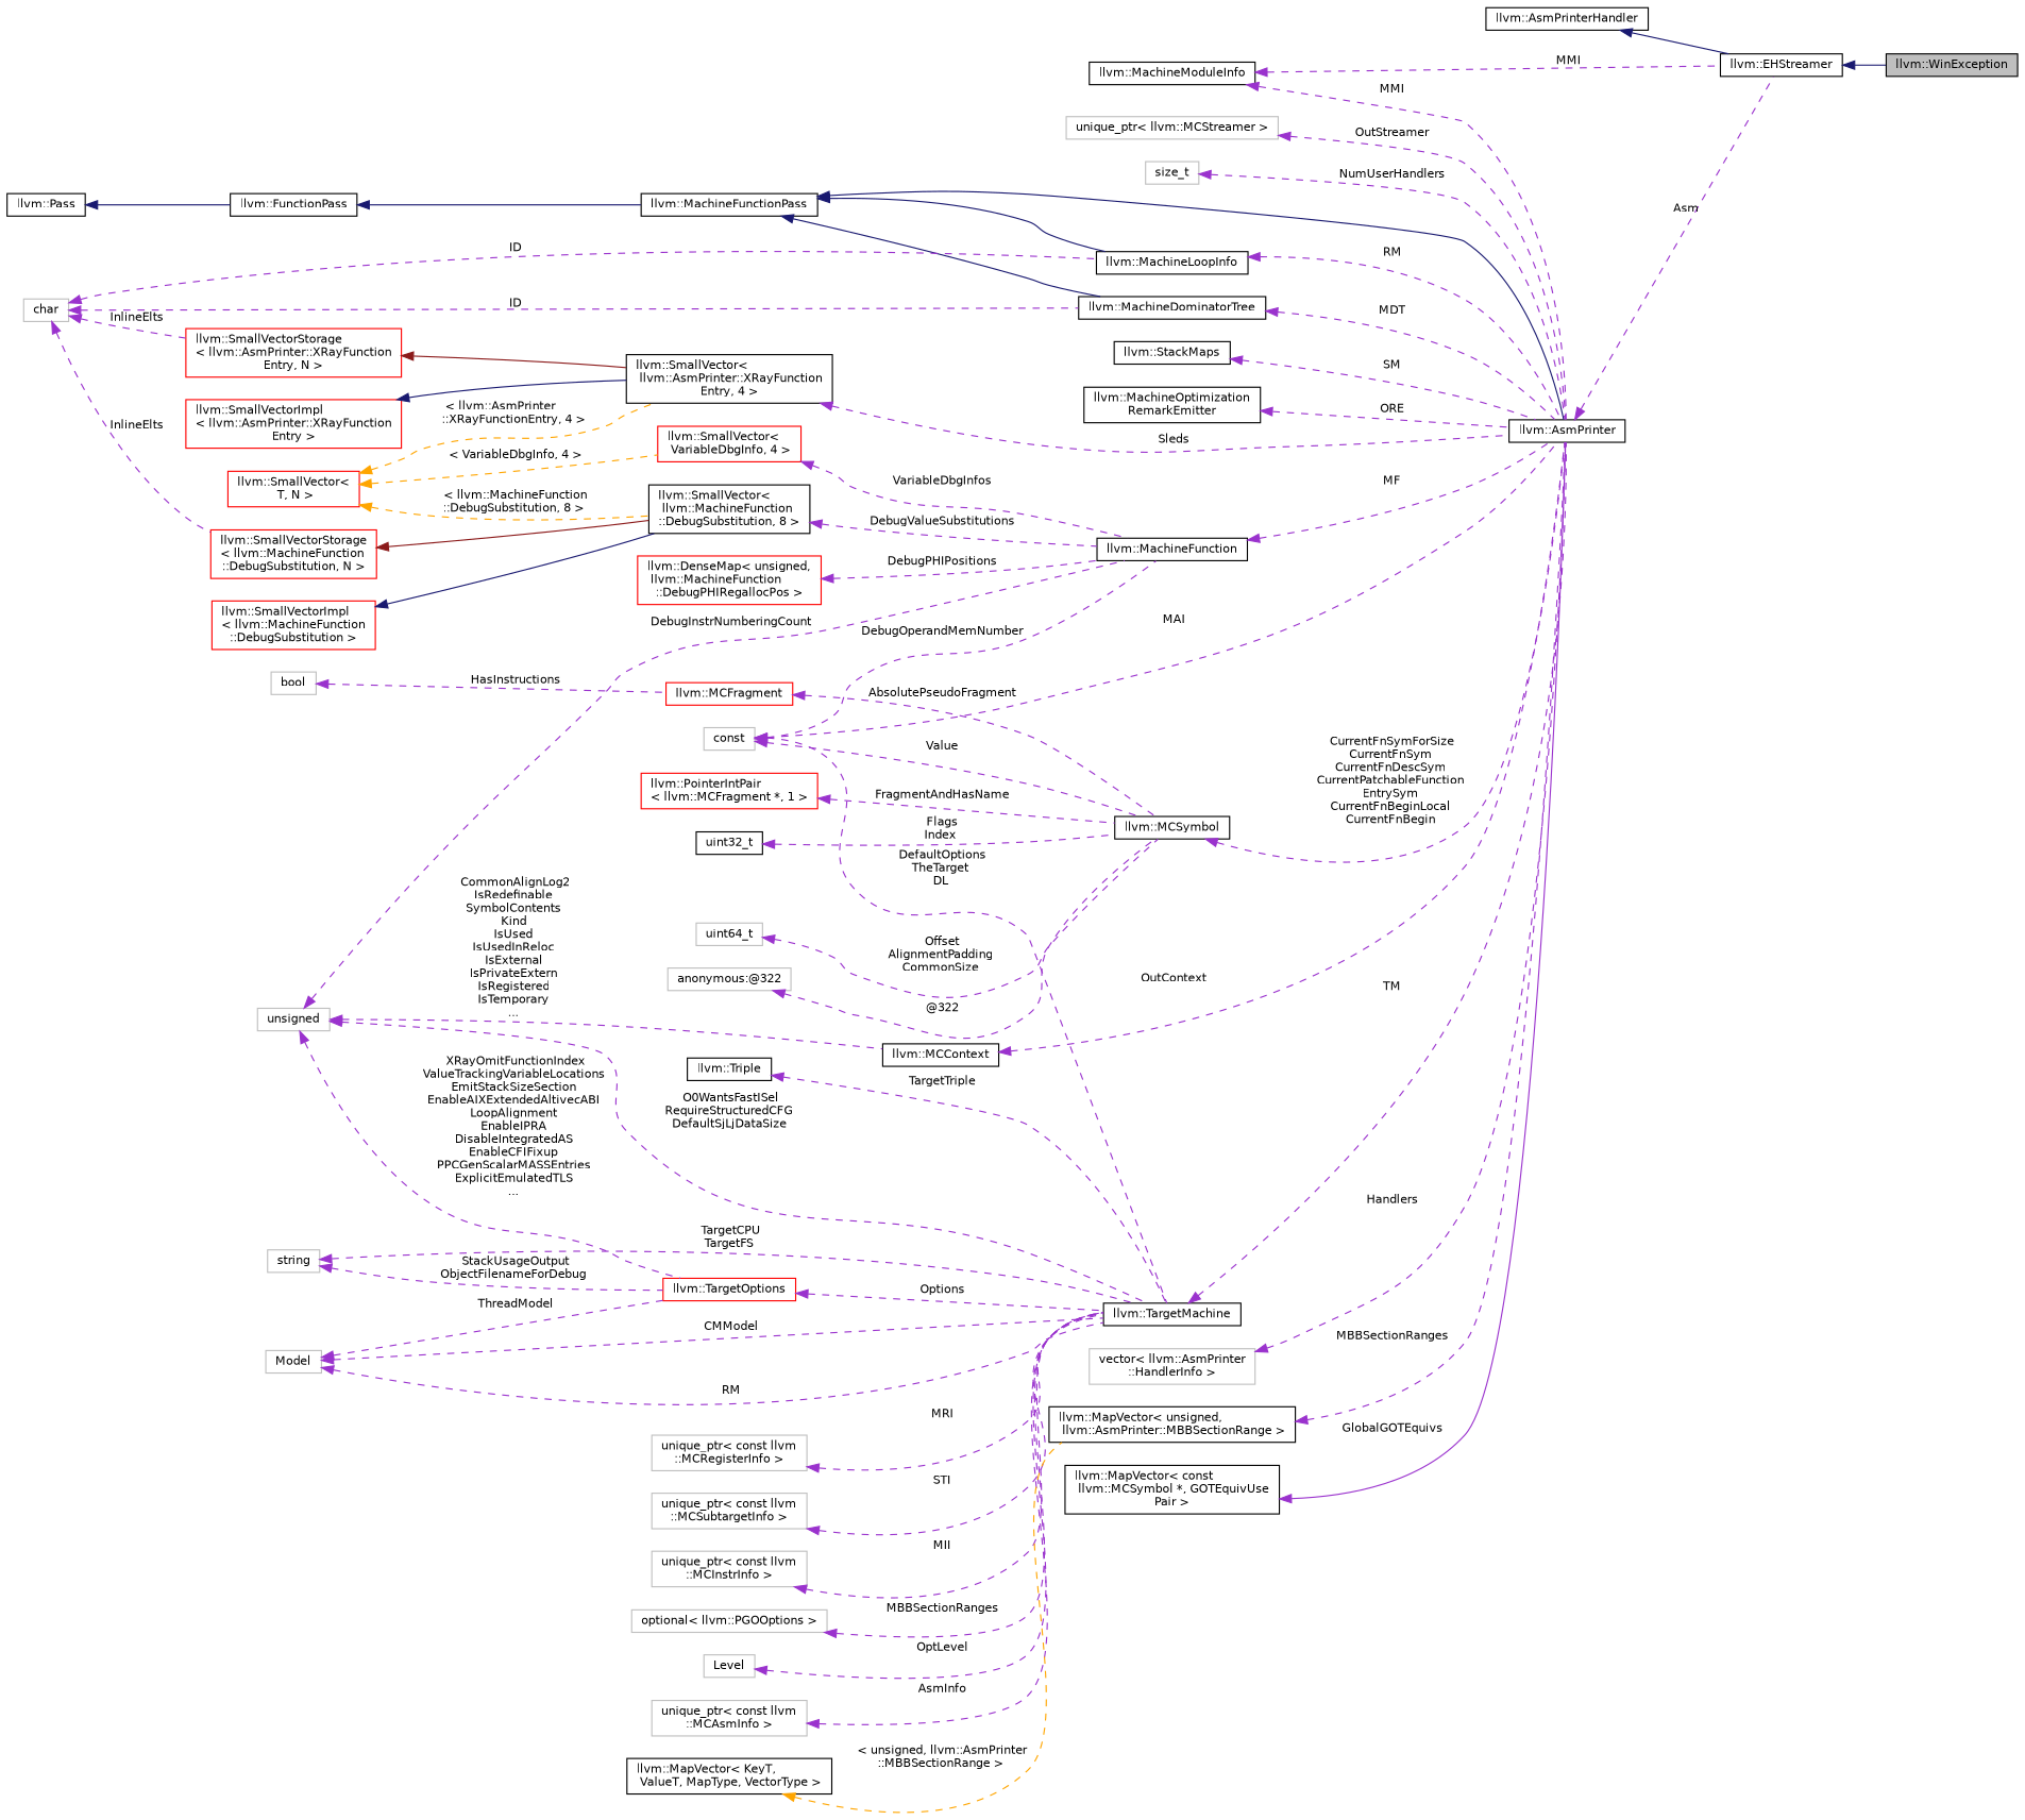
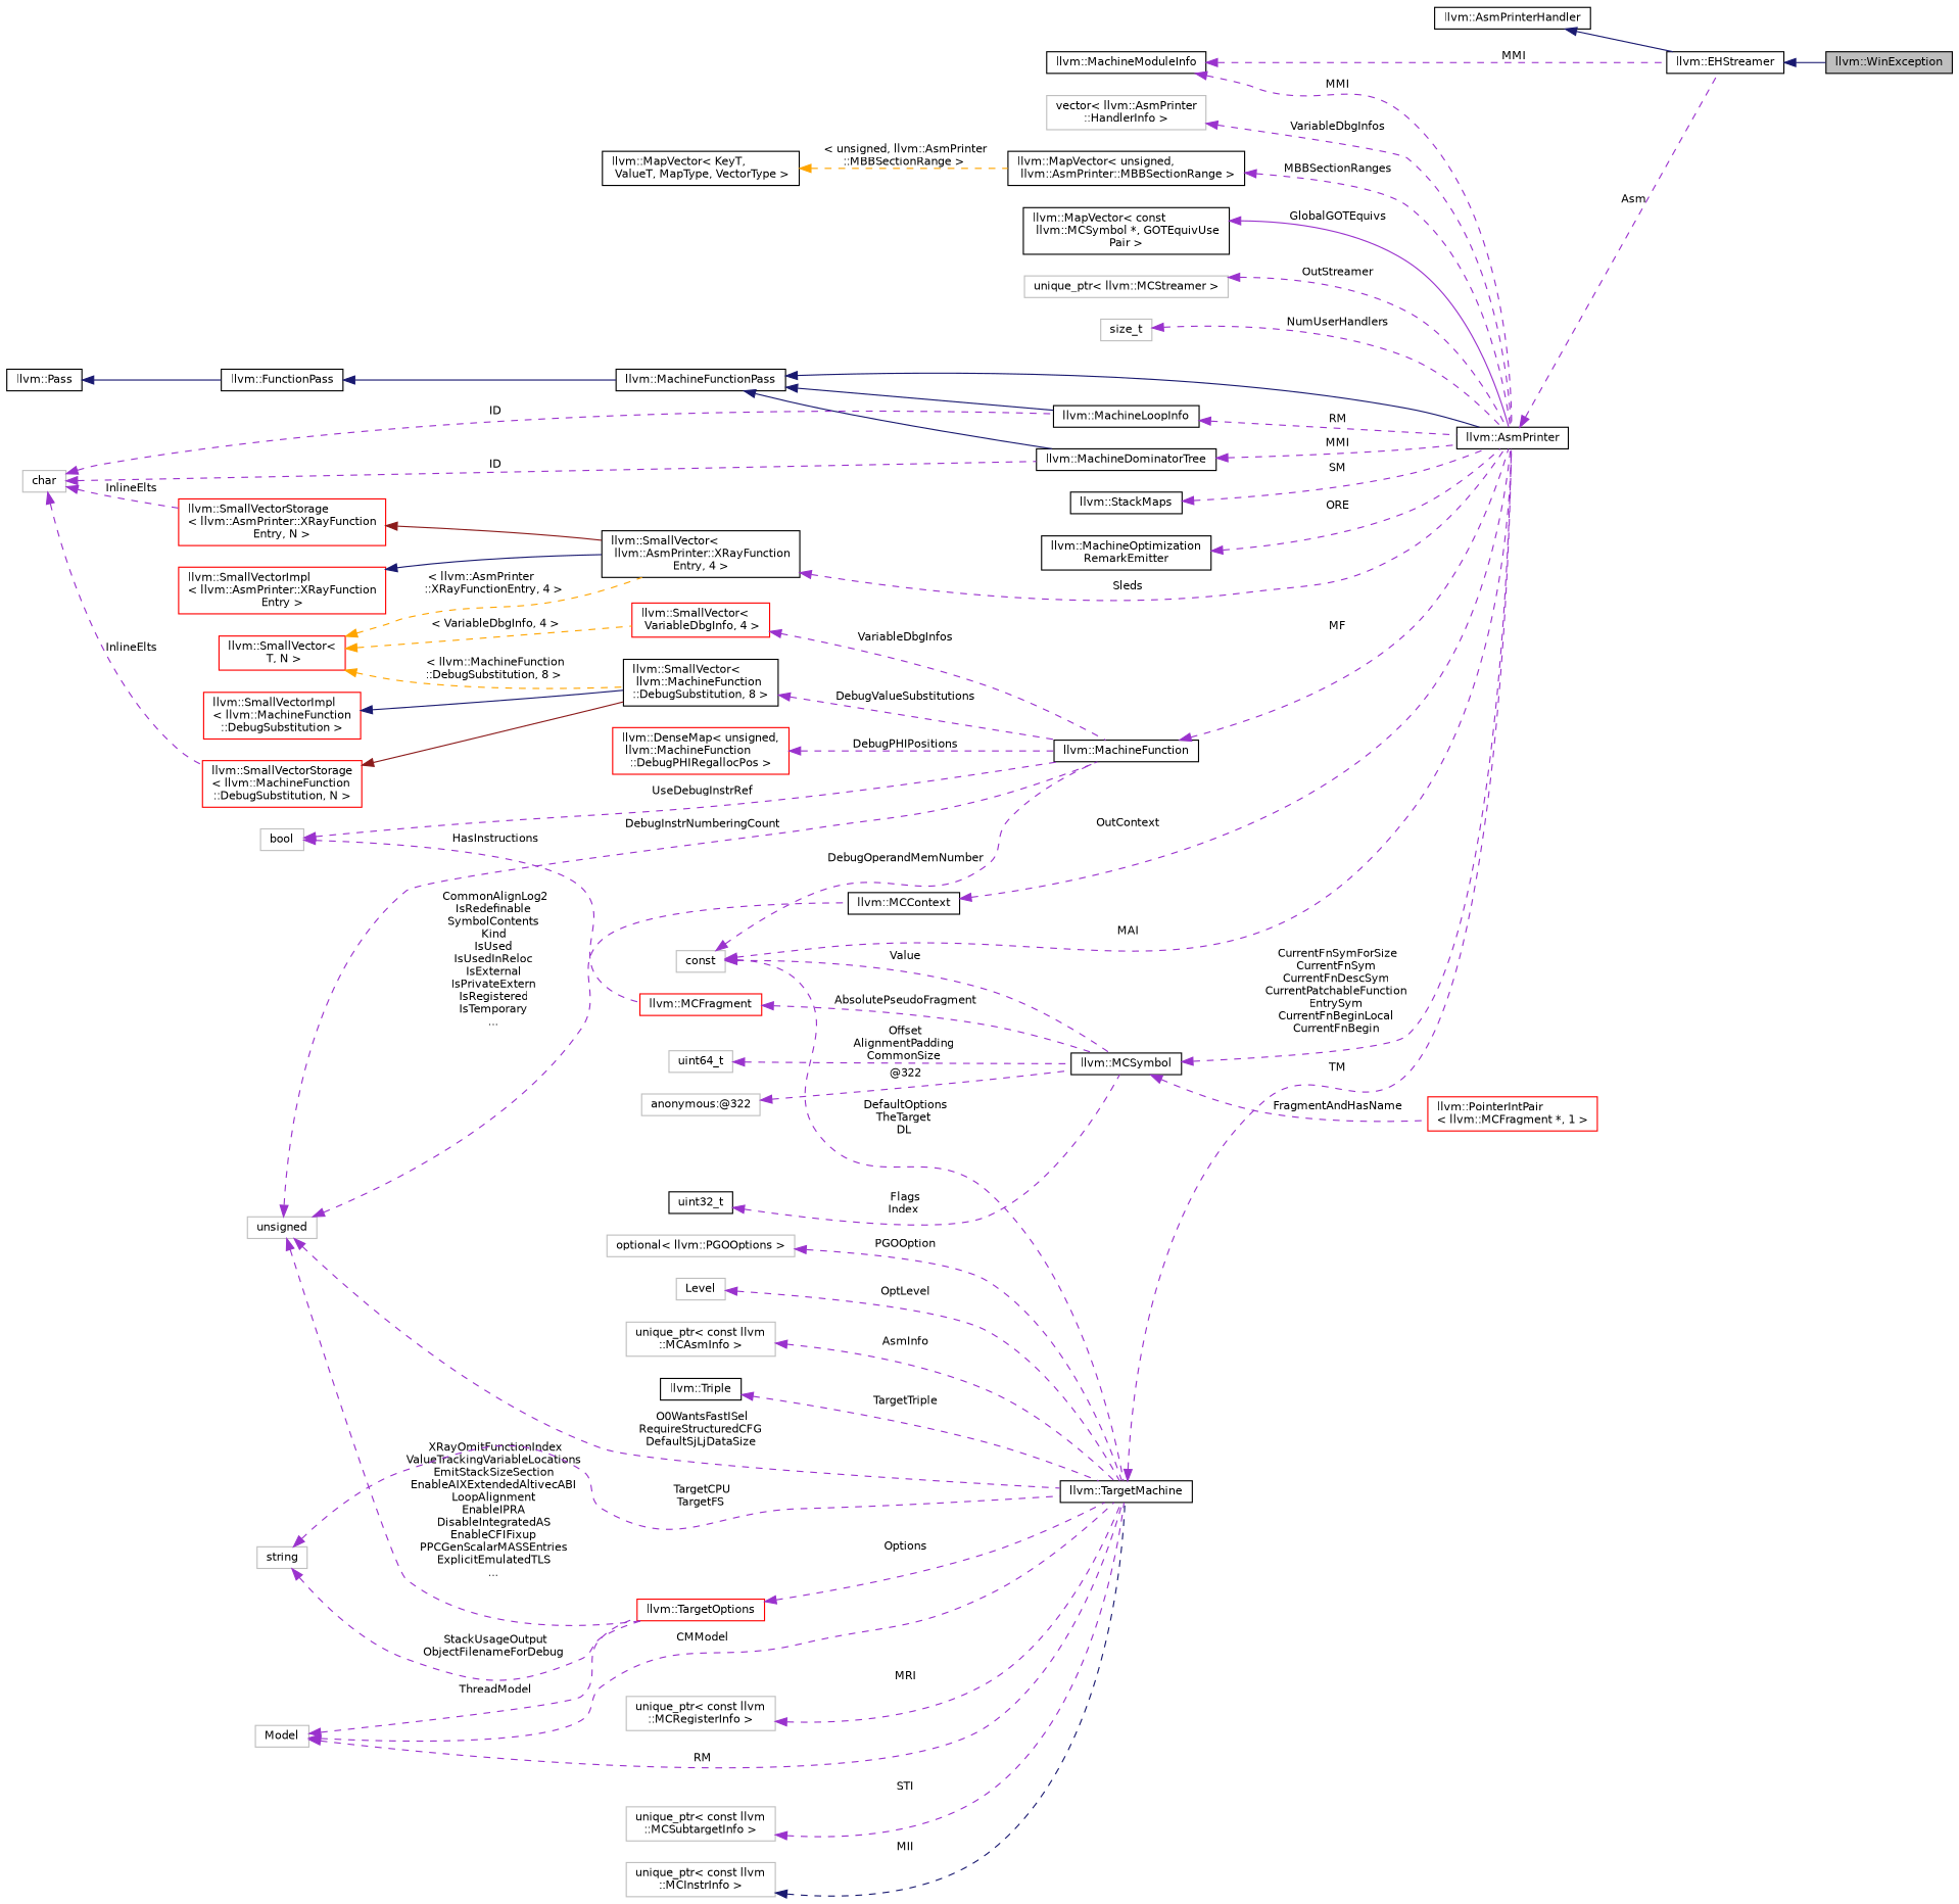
  digraph {
    rankdir=LR
    node [color=black fontname=Helvetica fontsize=10 shape=record]
    edge [color=darkorchid3 dir=back fontname=Helvetica fontsize=10 labelfontname=Helvetica labelfontsize=10 style=dashed]
    n1 [fillcolor=grey75 fontcolor=black height=0.2 label="llvm::WinException" style=filled width=0.4]
    n2 [height=0.2 label="llvm::EHStreamer" width=0.4]
    n3 [height=0.2 label="llvm::AsmPrinterHandler" width=0.4]
    n4 [height=0.2 label="llvm::MachineModuleInfo" width=0.4]
    n5 [height=0.2 label="llvm::AsmPrinter" width=0.4]
    n6 [height=0.2 label="llvm::MachineFunctionPass" width=0.4]
    n7 [height=0.2 label="llvm::MachineLoopInfo" width=0.4]
    n8 [height=0.2 label="llvm::MachineDominatorTree" width=0.4]
    n9 [height=0.2 label="llvm::FunctionPass" width=0.4]
    n10 [height=0.2 label="llvm::Pass" width=0.4]
    n11 [height=0.2 label="llvm::StackMaps" width=0.4]
    n12 [height=0.2 label="llvm::MachineOptimization\lRemarkEmitter" width=0.4]
    n13 [color=grey75 height=0.2 label=char width=0.4]
    n14 [color=red height=0.2 label="llvm::SmallVectorStorage\l\< llvm::MachineFunction\l::DebugSubstitution, N \>" width=0.4]
    n15 [color=red height=0.2 label="llvm::SmallVectorStorage\l\< llvm::AsmPrinter::XRayFunction\lEntry, N \>" width=0.4]
    n16 [height=0.2 label="llvm::SmallVector\<\l llvm::MachineFunction\l::DebugSubstitution, 8 \>" width=0.4]
    n17 [height=0.2 label="llvm::SmallVector\<\l llvm::AsmPrinter::XRayFunction\lEntry, 4 \>" width=0.4]
    n18 [height=0.2 label="llvm::MachineFunction" width=0.4]
    n19 [color=red height=0.2 label="llvm::SmallVectorImpl\l\< llvm::MachineFunction\l::DebugSubstitution \>" width=0.4]
    n20 [color=red height=0.2 label="llvm::SmallVector\<\l T, N \>" width=0.4]
    n21 [color=red height=0.2 label="llvm::SmallVector\<\l VariableDbgInfo, 4 \>" width=0.4]
    n22 [color=red height=0.2 label="llvm::DenseMap\< unsigned,\l llvm::MachineFunction\l::DebugPHIRegallocPos \>" width=0.4]
    n23 [color=grey75 height=0.2 label=bool width=0.4]
    n24 [color=red height=0.2 label="llvm::MCFragment" width=0.4]
    n25 [height=0.2 label="llvm::MCSymbol" width=0.4]
    n26 [color=grey75 height=0.2 label=const width=0.4]
    n27 [height=0.2 label="llvm::TargetMachine" width=0.4]
    n28 [color=grey75 height=0.2 label=unsigned width=0.4]
    n29 [color=red height=0.2 label="llvm::TargetOptions" width=0.4]
    n30 [height=0.2 label="llvm::MCContext" width=0.4]
    n31 [color=grey75 height=0.2 label=Model width=0.4]
    n32 [color=grey75 height=0.2 label=string width=0.4]
    n33 [color=grey75 height=0.2 label="unique_ptr\< const llvm\l::MCRegisterInfo \>" width=0.4]
    n34 [color=grey75 height=0.2 label="unique_ptr\< const llvm\l::MCSubtargetInfo \>" width=0.4]
    n35 [color=grey75 height=0.2 label="unique_ptr\< const llvm\l::MCInstrInfo \>" width=0.4]
    n36 [color=grey75 height=0.2 label="optional\< llvm::PGOOptions \>" width=0.4]
    n37 [color=grey75 height=0.2 label=Level width=0.4]
    n38 [color=grey75 height=0.2 label="unique_ptr\< const llvm\l::MCAsmInfo \>" width=0.4]
    n39 [height=0.2 label="llvm::Triple" width=0.4]
    n40 [color=red height=0.2 label="llvm::SmallVectorImpl\l\< llvm::AsmPrinter::XRayFunction\lEntry \>" width=0.4]
    n41 [color=grey75 height=0.2 label="vector\< llvm::AsmPrinter\l::HandlerInfo \>" width=0.4]
    n42 [height=0.2 label="llvm::MapVector\< unsigned,\l llvm::AsmPrinter::MBBSectionRange \>" width=0.4]
    n43 [height=0.2 label="llvm::MapVector\< KeyT,\l ValueT, MapType, VectorType \>" width=0.4]
    n44 [height=0.2 label="llvm::MapVector\< const\l llvm::MCSymbol *, GOTEquivUse\lPair \>" width=0.4]
    n45 [color=grey75 height=0.2 label=uint64_t width=0.4]
    n46 [color=grey75 height=0.2 label="anonymous:@322" width=0.4]
    n47 [color=red height=0.2 label="llvm::PointerIntPair\l\< llvm::MCFragment *, 1 \>" width=0.4]
    n48 [height=0.2 label=uint32_t width=0.4]
    n49 [color=grey75 height=0.2 label="unique_ptr\< llvm::MCStreamer \>" width=0.4]
    n50 [color=grey75 height=0.2 label=size_t width=0.4]
    n2 -> n1 [color=midnightblue style=solid]
    n3 -> n2 [color=midnightblue style=solid]
    n4 -> n2 [label=" MMI"]
    n4 -> n5 [label=" MMI"]
    n5 -> n2 [label=" Asm"]
    n6 -> n5 [color=midnightblue style=solid]
    n6 -> n7 [color=midnightblue style=solid]
    n6 -> n8 [color=midnightblue style=solid]
    n7 -> n5 [label=" RM"]
-   n8 -> n5 [label=" MDT"]
+   n8 -> n5 [label=" MMI"]
    n9 -> n6 [color=midnightblue style=solid]
    n10 -> n9 [color=midnightblue style=solid]
    n11 -> n5 [label=" SM"]
    n12 -> n5 [label=" ORE"]
    n13 -> n7 [label=" ID"]
    n13 -> n8 [label=" ID"]
    n13 -> n14 [label=" InlineElts"]
    n13 -> n15 [label=" InlineElts"]
    n14 -> n16 [color=firebrick4 style=solid]
    n15 -> n17 [color=firebrick4 style=solid]
    n16 -> n18 [label=" DebugValueSubstitutions"]
    n17 -> n5 [label=" Sleds"]
    n18 -> n5 [label=" MF"]
    n19 -> n16 [color=midnightblue style=solid]
    n20 -> n16 [color=orange label=" \< llvm::MachineFunction\l::DebugSubstitution, 8 \>"]
    n20 -> n17 [color=orange label=" \< llvm::AsmPrinter\l::XRayFunctionEntry, 4 \>"]
    n20 -> n21 [color=orange label=" \< VariableDbgInfo, 4 \>"]
    n21 -> n18 [label=" VariableDbgInfos"]
    n22 -> n18 [label=" DebugPHIPositions"]
+   n23 -> n18 [label=" UseDebugInstrRef"]
    n23 -> n24 [label=" HasInstructions"]
    n24 -> n25 [label=" AbsolutePseudoFragment"]
    n25 -> n5 [label=" CurrentFnSymForSize\nCurrentFnSym\nCurrentFnDescSym\nCurrentPatchableFunction\lEntrySym\nCurrentFnBeginLocal\nCurrentFnBegin"]
    n26 -> n5 [label=" MAI"]
    n26 -> n18 [label=" DebugOperandMemNumber"]
    n26 -> n25 [label=" Value"]
    n26 -> n27 [label=" DefaultOptions\nTheTarget\nDL"]
    n27 -> n5 [label=" TM"]
    n28 -> n18 [label=" DebugInstrNumberingCount"]
    n28 -> n27 [label=" O0WantsFastISel\nRequireStructuredCFG\nDefaultSjLjDataSize"]
    n28 -> n29 [label=" XRayOmitFunctionIndex\nValueTrackingVariableLocations\nEmitStackSizeSection\nEnableAIXExtendedAltivecABI\nLoopAlignment\nEnableIPRA\nDisableIntegratedAS\nEnableCFIFixup\nPPCGenScalarMASSEntries\nExplicitEmulatedTLS\n..."]
    n28 -> n30 [label=" CommonAlignLog2\nIsRedefinable\nSymbolContents\nKind\nIsUsed\nIsUsedInReloc\nIsExternal\nIsPrivateExtern\nIsRegistered\nIsTemporary\n..."]
    n29 -> n27 [label=" Options"]
    n30 -> n5 [label=" OutContext"]
    n31 -> n27 [label=" RM"]
    n31 -> n27 [label=" CMModel"]
    n31 -> n29 [label=" ThreadModel"]
    n32 -> n27 [label=" TargetCPU\nTargetFS"]
    n32 -> n29 [label=" StackUsageOutput\nObjectFilenameForDebug"]
    n33 -> n27 [label=" MRI"]
    n34 -> n27 [label=" STI"]
-   n35 -> n27 [label=" MII"]
-   n36 -> n27 [label=" MBBSectionRanges"]
+   n35 -> n27 [color=midnightblue label=" MII"]
+   n36 -> n27 [label=" PGOOption"]
    n37 -> n27 [label=" OptLevel"]
    n38 -> n27 [label=" AsmInfo"]
    n39 -> n27 [label=" TargetTriple"]
    n40 -> n17 [color=midnightblue style=solid]
-   n41 -> n5 [label=" Handlers"]
+   n41 -> n5 [label=" VariableDbgInfos"]
    n42 -> n5 [label=" MBBSectionRanges"]
    n43 -> n42 [color=orange label=" \< unsigned, llvm::AsmPrinter\l::MBBSectionRange \>"]
    n44 -> n5 [label=" GlobalGOTEquivs" style=solid]
    n45 -> n25 [label=" Offset\nAlignmentPadding\nCommonSize"]
    n46 -> n25 [label=" @322"]
-   n47 -> n25 [label=" FragmentAndHasName"]
+   n25 -> n47 [label=" FragmentAndHasName"]
    n48 -> n25 [label=" Flags\nIndex"]
    n49 -> n5 [label=" OutStreamer"]
    n50 -> n5 [label=" NumUserHandlers"]
  }
